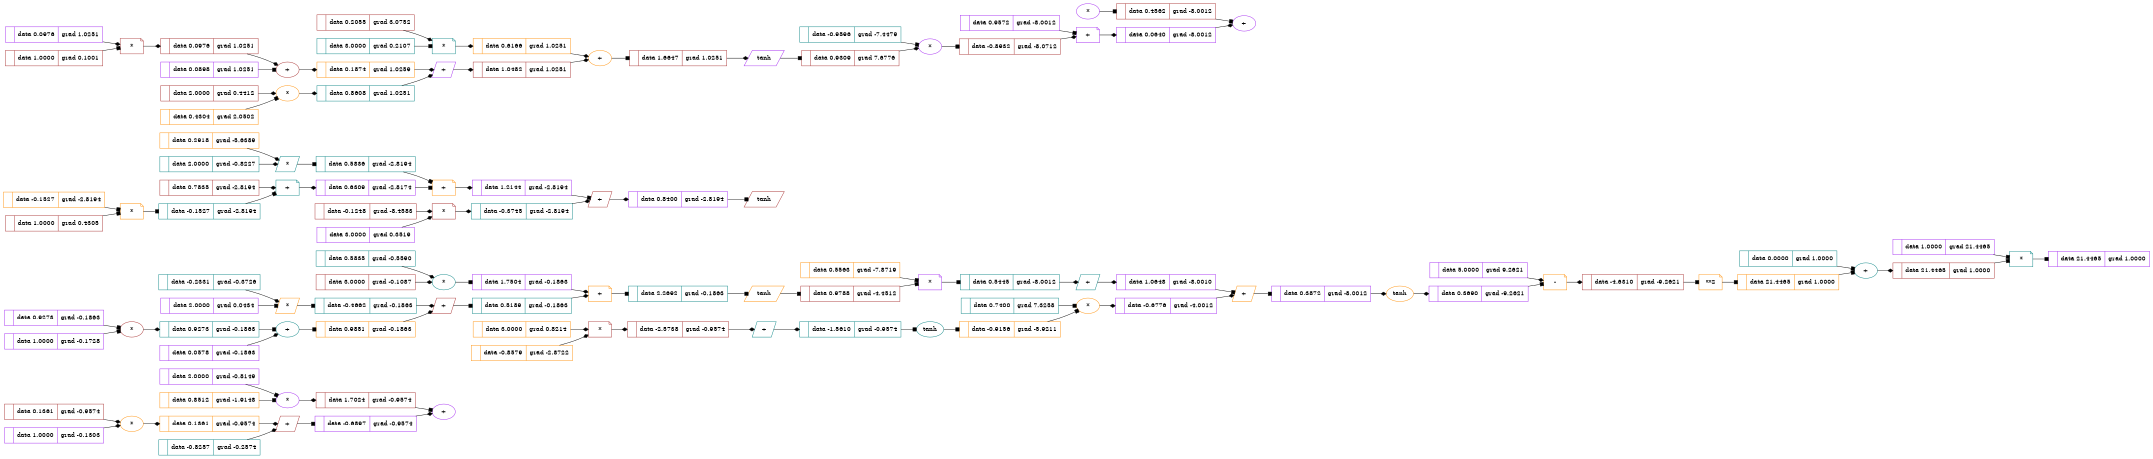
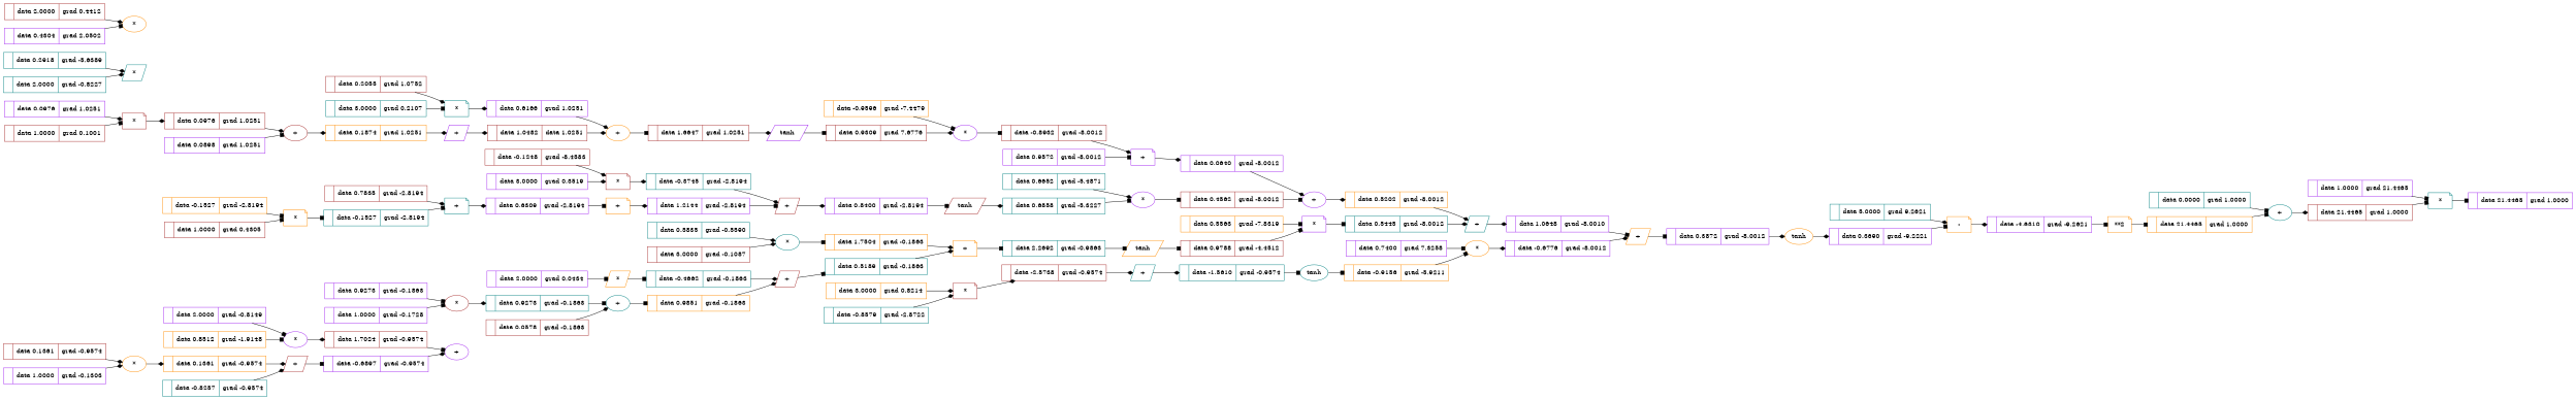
  digraph {
    rankdir=LR
    node [color=purple shape=record]
    edge [arrowhead=diamond]
    n1 [label="{  | data -0.6897 | grad -0.9574 }"]
    n2 [label="+" shape=ellipse]
    n3 [color=brown label="+" shape=parallelogram]
    n4 [label="{  | data 2.0000 | grad -0.8149 }"]
    n5 [label="*" shape=ellipse]
    n6 [color=brown label="{  | data 1.7024 | grad -0.9574 }"]
    n7 [color=teal label="+" shape=parallelogram]
    n8 [color=teal label="{  | data -1.5610 | grad -0.9574 }"]
    n9 [color=darkorange label="{  | data 3.0000 | grad 0.8214 }"]
    n10 [color=brown label="*" shape=note]
    n11 [color=brown label="{  | data -2.5738 | grad -0.9574 }"]
    n12 [color=teal label=tanh shape=ellipse]
    n13 [color=darkorange label="{  | data -0.9156 | grad -5.9211 }"]
    n14 [color=darkorange label="*" shape=ellipse]
-   n15 [label="{  | data -0.6776 | grad -4.0012 }"]
-   n16 [color=darkorange label="{  | data 0.2918 | grad -5.6389 }"]
+   n15 [label="{  | data -0.6776 | grad -8.0012 }"]
+   n16 [color=teal label="{  | data 0.2918 | grad -5.6389 }"]
    n17 [color=teal label="*" shape=parallelogram]
-   n18 [color=teal label="{  | data 0.5836 | grad -2.8194 }"]
-   n19 [color=brown label="{  | data -0.8932 | grad -8.0712 }"]
+   n19 [color=brown label="{  | data -0.8932 | grad -8.0012 }"]
    n20 [label="+" shape=note]
    n21 [label="{  | data 0.0640 | grad -8.0012 }"]
    n22 [label="*" shape=ellipse]
    n23 [label="+" shape=ellipse]
+   n24 [color=darkorange label="{  | data 0.5202 | grad -8.0012 }"]
    n25 [color=brown label="{  | data 0.4562 | grad -8.0012 }"]
    n26 [label="*" shape=ellipse]
    n27 [color=teal label="+" shape=parallelogram]
    n28 [label="{  | data 1.0648 | grad -8.0010 }"]
    n29 [color=teal label="{  | data 0.5445 | grad -8.0012 }"]
    n30 [label="*" shape=note]
    n31 [color=brown label="{  | data -0.1248 | grad -8.4583 }"]
    n32 [color=brown label="*" shape=note]
    n33 [color=teal label="{  | data -0.3745 | grad -2.8194 }"]
    n34 [color=brown label="{  | data 0.7835 | grad -2.8194 }"]
    n35 [color=teal label="+" shape=note]
-   n36 [label="{  | data 0.6309 | grad -2.8174 }"]
+   n36 [label="{  | data 0.6309 | grad -2.8194 }"]
    n37 [label="{  | data 0.9273 | grad -0.1863 }"]
    n38 [color=brown label="*" shape=ellipse]
    n39 [color=teal label="{  | data 0.9273 | grad -0.1863 }"]
    n40 [color=darkorange label="+" shape=parallelogram]
    n41 [label="{  | data 0.3872 | grad -8.0012 }"]
-   n42 [color=teal label="{  | data -0.2331 | grad -0.3726 }"]
    n43 [color=darkorange label="*" shape=parallelogram]
    n44 [color=teal label="{  | data -0.4662 | grad -0.1863 }"]
    n45 [color=teal label="{  | data 0.5835 | grad -0.5590 }"]
    n46 [color=teal label="*" shape=ellipse]
-   n47 [label="{  | data 1.7504 | grad -0.1863 }"]
-   n48 [label="{  | data 0.0578 | grad -0.1863 }"]
+   n47 [color=darkorange label="{  | data 1.7504 | grad -0.1863 }"]
+   n48 [color=brown label="{  | data 0.0578 | grad -0.1863 }"]
    n49 [color=teal label="+" shape=ellipse]
    n50 [color=darkorange label="{  | data 0.9851 | grad -0.1863 }"]
    n51 [label="{  | data 0.0976 | grad 1.0251 }"]
    n52 [color=brown label="*" shape=note]
    n53 [color=brown label="{  | data 0.0976 | grad 1.0251 }"]
    n54 [color=brown label="{  | data 0.1361 | grad -0.9574 }"]
    n55 [color=darkorange label="*" shape=ellipse]
    n56 [color=darkorange label="{  | data 0.1361 | grad -0.9574 }"]
    n57 [color=darkorange label="{  | data 0.8512 | grad -1.9148 }"]
-   n58 [color=darkorange label="{  | data -0.8579 | grad -2.8722 }"]
+   n58 [color=teal label="{  | data -0.8579 | grad -2.8722 }"]
    n59 [label="{  | data 0.0898 | grad 1.0251 }"]
    n60 [color=brown label="+" shape=ellipse]
-   n61 [color=darkorange label="{  | data 0.1874 | grad 1.0259 }"]
-   n62 [color=teal label="{  | data -0.8257 | grad -0.2574 }"]
+   n61 [color=darkorange label="{  | data 0.1874 | grad 1.0251 }"]
+   n62 [color=teal label="{  | data -0.8257 | grad -0.9574 }"]
    n63 [color=darkorange label=tanh shape=ellipse]
-   n64 [label="{  | data 0.3690 | grad -9.2621 }"]
-   n65 [color=brown label="{  | data 0.2055 | grad 3.0752 }"]
+   n64 [label="{  | data 0.3690 | grad -9.2221 }"]
+   n65 [color=brown label="{  | data 0.2055 | grad 1.0752 }"]
    n66 [color=teal label="*" shape=note]
-   n67 [color=darkorange label="{  | data 0.6166 | grad 1.0251 }"]
+   n67 [label="{  | data 0.6166 | grad 1.0251 }"]
    n68 [color=darkorange label="-" shape=note]
-   n69 [color=brown label="{  | data -4.6310 | grad -9.2621 }"]
-   n70 [color=teal label="{  | data -0.9596 | grad -7.4479 }"]
-   n72 [color=darkorange label="{  | data 0.5563 | grad -7.8719 }"]
-   n73 [color=teal label="{  | data 0.7400 | grad 7.3258 }"]
+   n69 [label="{  | data -4.6310 | grad -9.2621 }"]
+   n70 [color=darkorange label="{  | data -0.9596 | grad -7.4479 }"]
+   n71 [color=teal label="{  | data 0.6652 | grad -5.4871 }"]
+   n72 [color=darkorange label="{  | data 0.5563 | grad -7.8319 }"]
+   n73 [label="{  | data 0.7400 | grad 7.3258 }"]
    n74 [color=darkorange label="**2" shape=note]
    n75 [color=darkorange label="{  | data 21.4465 | grad 1.0000 }"]
    n76 [label="{  | data 0.9572 | grad -8.0012 }"]
    n77 [color=teal label="+" shape=ellipse]
    n78 [color=brown label="{  | data 21.4465 | grad 1.0000 }"]
-   n79 [label="{  | data 5.0000 | grad 9.2621 }"]
+   n79 [color=teal label="{  | data 5.0000 | grad 9.2621 }"]
    n80 [color=teal label="{  | data 0.0000 | grad 1.0000 }"]
    n81 [color=brown label="{  | data 1.0000 | grad 0.1001 }"]
    n82 [color=teal label="*" shape=note]
    n83 [label="{  | data 21.4465 | grad 1.0000 }"]
    n84 [label="{  | data 1.0000 | grad 21.4465 }"]
    n85 [color=darkorange label="{  | data -0.1527 | grad -2.8194 }"]
    n86 [color=darkorange label="*" shape=note]
    n87 [color=teal label="{  | data -0.1527 | grad -2.8194 }"]
    n88 [label="+" shape=parallelogram]
-   n89 [color=brown label="{  | data 1.0482 | grad 1.0251 }"]
+   n89 [color=brown label="{  | data 1.0482 | data 1.0251 }"]
    n90 [color=brown label="{  | data 2.0000 | grad 0.4412 }"]
    n91 [color=darkorange label="*" shape=ellipse]
-   n92 [color=teal label="{  | data 0.8608 | grad 1.0251 }"]
    n93 [color=darkorange label="+" shape=ellipse]
    n94 [color=brown label="{  | data 1.6647 | grad 1.0251 }"]
    n95 [color=teal label="{  | data 3.0000 | grad 0.2107 }"]
    n96 [label=tanh shape=parallelogram]
    n97 [color=brown label="{  | data 0.9309 | grad 7.6776 }"]
    n98 [color=brown label="{  | data 1.0000 | grad 0.4305 }"]
    n99 [color=darkorange label="+" shape=note]
    n100 [label="{  | data 1.2144 | grad -2.8194 }"]
    n101 [color=teal label="{  | data 2.0000 | grad -0.8227 }"]
    n102 [color=brown label="+" shape=parallelogram]
    n103 [label="{  | data 0.8400 | grad -2.8194 }"]
    n104 [label="{  | data 3.0000 | grad 0.3519 }"]
-   n105 [color=darkorange label="{  | data 0.4304 | grad 2.0502 }"]
+   n105 [label="{  | data 0.4304 | grad 2.0502 }"]
    n106 [color=brown label=tanh shape=parallelogram]
+   n107 [color=teal label="{  | data 0.6858 | grad -5.3227 }"]
    n108 [label="{  | data 1.0000 | grad -0.1728 }"]
    n109 [color=brown label="+" shape=parallelogram]
    n110 [color=teal label="{  | data 0.5189 | grad -0.1863 }"]
    n111 [label="{  | data 2.0000 | grad 0.0434 }"]
    n112 [color=darkorange label="+" shape=note]
-   n113 [color=teal label="{  | data 2.2692 | grad -0.1863 }"]
+   n113 [color=teal label="{  | data 2.2692 | grad -0.9863 }"]
    n114 [color=brown label="{  | data 3.0000 | grad -0.1087 }"]
    n115 [color=darkorange label=tanh shape=parallelogram]
    n116 [color=brown label="{  | data 0.9788 | grad -4.4512 }"]
    n117 [label="{  | data 1.0000 | grad -0.1303 }"]
    n1 -> n2
    n3 -> n1 [arrowhead=box]
    n4 -> n5 [arrowhead=box]
    n5 -> n6
    n6 -> n2 [arrowhead=box]
    n7 -> n8
    n8 -> n12 [arrowhead=box]
    n9 -> n10
    n10 -> n11
    n11 -> n7
    n12 -> n13 [arrowhead=box]
    n13 -> n14 [arrowhead=box]
    n14 -> n15
    n15 -> n40
    n16 -> n17
-   n17 -> n18 [arrowhead=box]
-   n18 -> n99 [arrowhead=box]
    n19 -> n20
    n20 -> n21
    n21 -> n23
    n22 -> n19 [arrowhead=box]
+   n23 -> n24
+   n24 -> n27
    n25 -> n23 [arrowhead=box]
    n26 -> n25 [arrowhead=box]
    n27 -> n28
    n28 -> n40 [arrowhead=box]
    n29 -> n27
    n30 -> n29 [arrowhead=box]
    n31 -> n32
    n32 -> n33
    n33 -> n102
    n34 -> n35
    n35 -> n36
    n36 -> n99 [arrowhead=box]
    n37 -> n38 [arrowhead=box]
    n38 -> n39
    n39 -> n49 [arrowhead=box]
    n40 -> n41 [arrowhead=box]
    n41 -> n63
-   n42 -> n43
    n43 -> n44 [arrowhead=box]
    n44 -> n109
    n45 -> n46
    n46 -> n47 [arrowhead=box]
    n47 -> n112
    n48 -> n49
    n49 -> n50 [arrowhead=box]
    n50 -> n109
    n51 -> n52
    n52 -> n53
    n53 -> n60
    n54 -> n55
    n55 -> n56
    n56 -> n3
    n57 -> n5 [arrowhead=box]
    n58 -> n10
    n59 -> n60 [arrowhead=box]
    n60 -> n61
    n61 -> n88
    n62 -> n3
    n63 -> n64
    n64 -> n68 [arrowhead=box]
    n65 -> n66
    n66 -> n67
    n67 -> n93
    n68 -> n69
    n69 -> n74 [arrowhead=box]
    n70 -> n22 [arrowhead=box]
+   n71 -> n26
    n72 -> n30 [arrowhead=box]
    n73 -> n14 [arrowhead=box]
    n74 -> n75 [arrowhead=box]
    n75 -> n77 [arrowhead=box]
    n76 -> n20 [arrowhead=box]
    n77 -> n78
    n78 -> n82 [arrowhead=box]
    n79 -> n68
    n80 -> n77 [arrowhead=box]
    n81 -> n52 [arrowhead=box]
    n82 -> n83 [arrowhead=box]
    n84 -> n82 [arrowhead=box]
    n85 -> n86 [arrowhead=box]
    n86 -> n87 [arrowhead=box]
    n87 -> n35 [arrowhead=box]
    n88 -> n89
    n89 -> n93
    n90 -> n91
-   n91 -> n92
-   n92 -> n88
    n93 -> n94 [arrowhead=box]
    n94 -> n96
    n95 -> n66 [arrowhead=box]
    n96 -> n97 [arrowhead=box]
    n97 -> n22
    n98 -> n86 [arrowhead=box]
    n99 -> n100
    n100 -> n102 [arrowhead=box]
    n101 -> n17
    n102 -> n103
    n103 -> n106 [arrowhead=box]
    n104 -> n32
    n105 -> n91 [arrowhead=box]
+   n106 -> n107
+   n107 -> n26 [arrowhead=box]
    n108 -> n38 [arrowhead=box]
    n109 -> n110 [arrowhead=box]
    n110 -> n112
    n111 -> n43 [arrowhead=box]
    n112 -> n113 [arrowhead=box]
    n113 -> n115 [arrowhead=box]
    n114 -> n46
    n115 -> n116 [arrowhead=box]
    n116 -> n30 [arrowhead=box]
    n117 -> n55
  }
